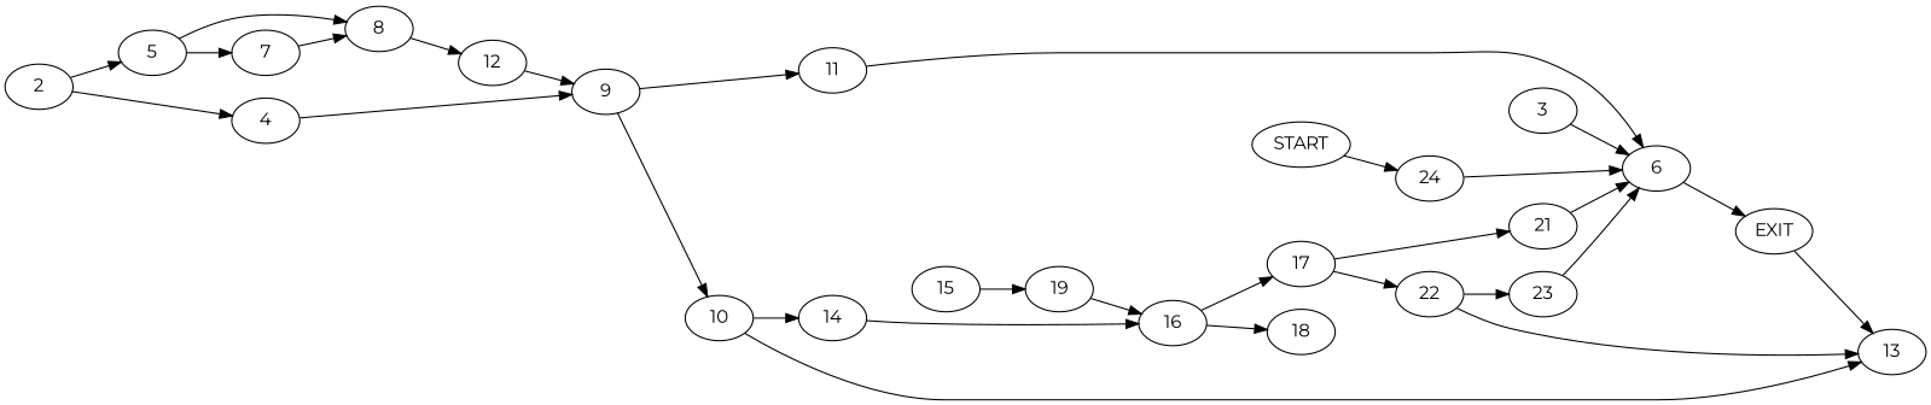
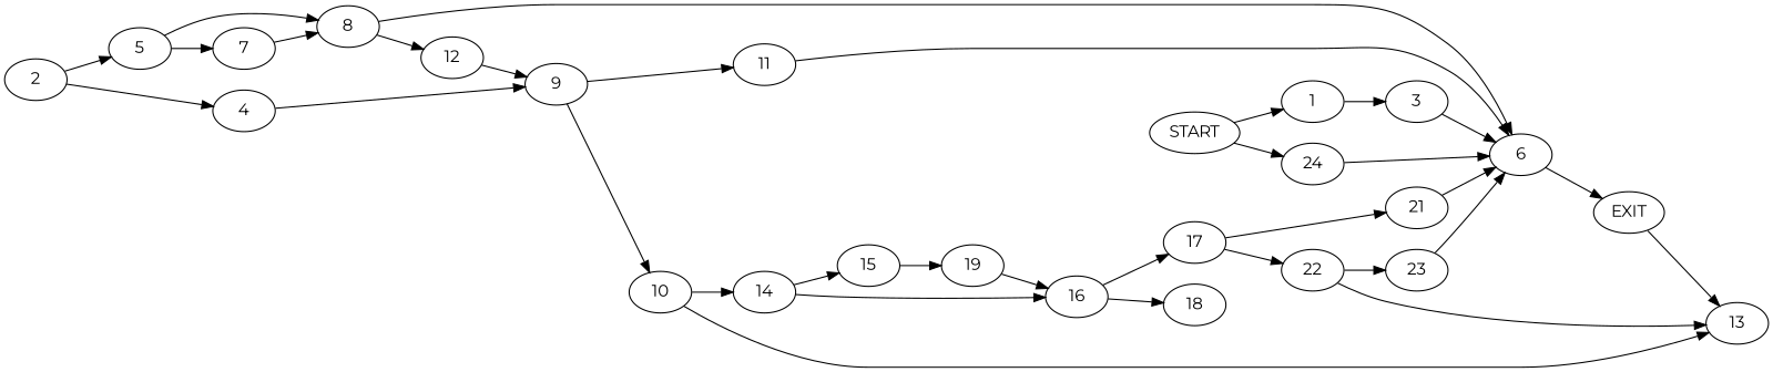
  digraph {
    fontname=Montserrat
    rankdir=LR
    node [fontname=Montserrat]
    edge [fontname=Montserrat]
    n1 [label=START]
+   1
    24
    3
    6
    n6 [label=EXIT]
    13
    2
    4
    5
    9
    7
    8
    10
    11
    12
    14
    15
    16
    19
    17
    18
    21
    22
    23
+   n1 -> 1
    n1 -> 24
+   1 -> 3
    24 -> 6
    3 -> 6
    6 -> n6
    n6 -> 13
    2 -> 4
    2 -> 5
    4 -> 9
    5 -> 7
    5 -> 8
    9 -> 10
    9 -> 11
    7 -> 8
+   8 -> 6
    8 -> 12
    10 -> 13
    10 -> 14
    11 -> 6
    12 -> 9
+   14 -> 15
    14 -> 16
    15 -> 19
    16 -> 17
    16 -> 18
    19 -> 16
    17 -> 21
    17 -> 22
    21 -> 6
    22 -> 13
    22 -> 23
    23 -> 6
  }
